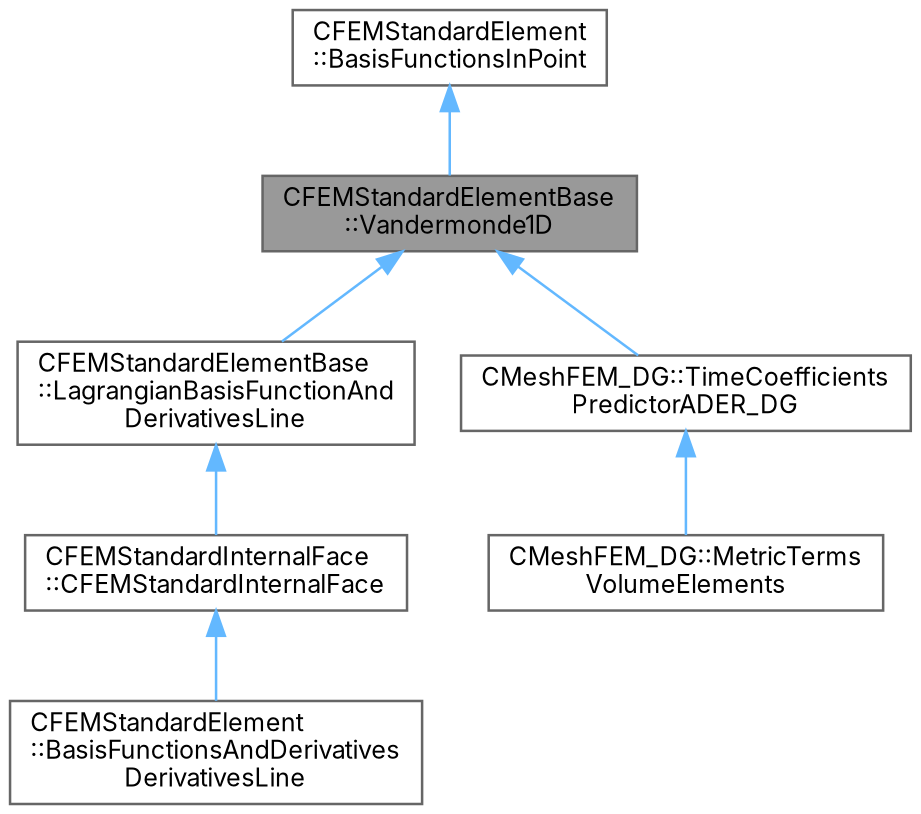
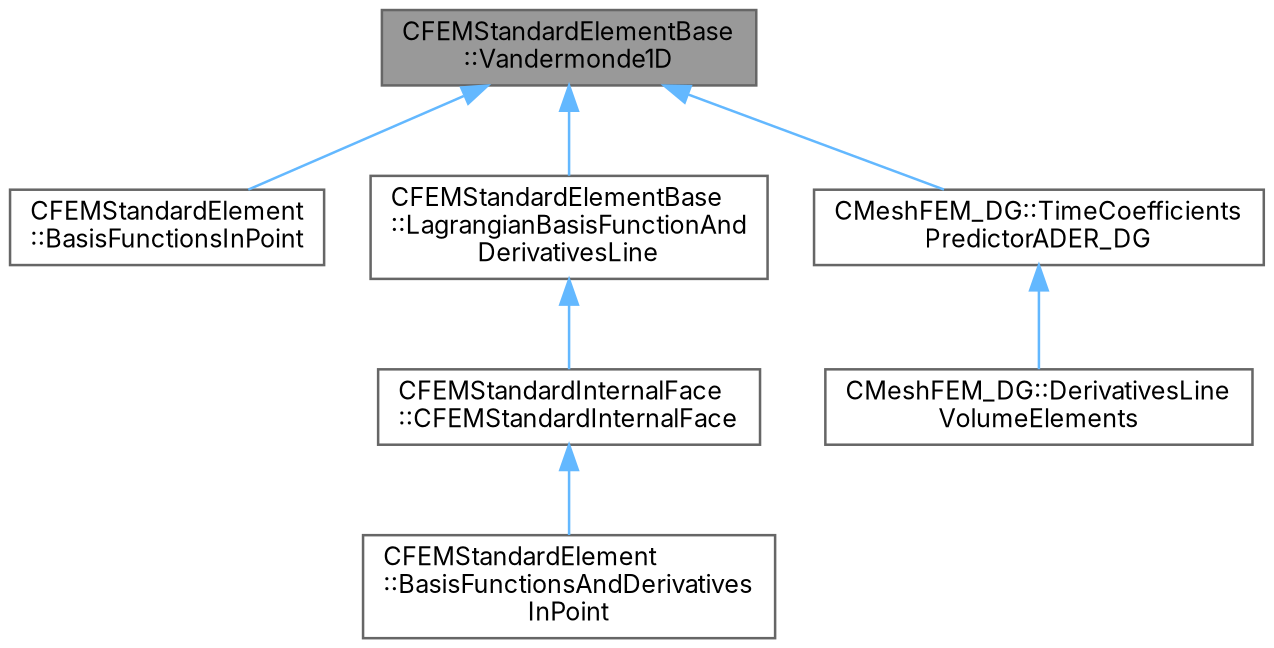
  digraph {
    fontname=Inter
    rankdir=TB
    node [color=grey40 fillcolor=white fontname=Inter fontsize=10 shape=box style=filled]
    edge [color=steelblue1 dir=back fontname=Inter fontsize=10 labelfontname=Helvetica labelfontsize=10 style=solid]
    n1 [color=gray40 fillcolor=grey60 fontcolor=black height=0.2 label="CFEMStandardElementBase\l::Vandermonde1D" width=0.4]
    n2 [height=0.2 label="CFEMStandardElement\l::BasisFunctionsInPoint" width=0.4]
    n3 [height=0.2 label="CFEMStandardElementBase\l::LagrangianBasisFunctionAnd\lDerivativesLine" width=0.4]
    n4 [height=0.2 label="CMeshFEM_DG::TimeCoefficients\lPredictorADER_DG" width=0.4]
-   n5 [height=0.2 label="CFEMStandardElement\l::BasisFunctionsAndDerivatives\lDerivativesLine" width=0.4]
+   n5 [height=0.2 label="CFEMStandardElement\l::BasisFunctionsAndDerivatives\lInPoint" width=0.4]
    n6 [height=0.2 label="CFEMStandardInternalFace\l::CFEMStandardInternalFace" width=0.4]
-   n7 [height=0.2 label="CMeshFEM_DG::MetricTerms\lVolumeElements" width=0.4]
-   n2 -> n1
+   n7 [height=0.2 label="CMeshFEM_DG::DerivativesLine\lVolumeElements" width=0.4]
+   n1 -> n2
    n1 -> n3
    n1 -> n4
    n3 -> n6
    n4 -> n7
    n6 -> n5
  }
